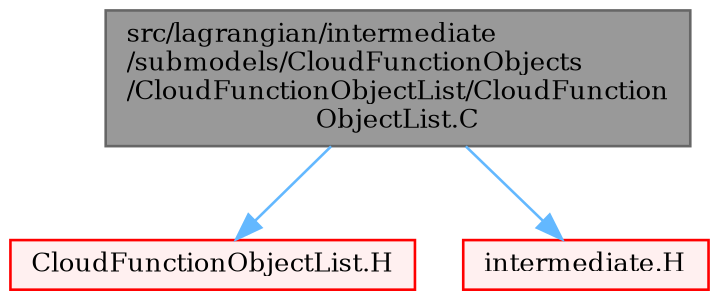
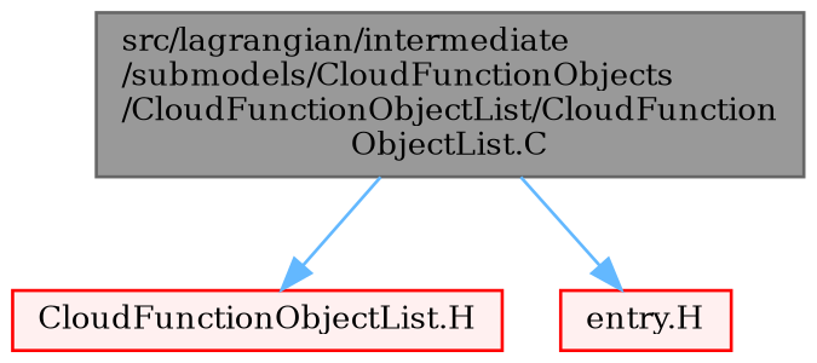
  digraph {
    fontname="DejaVu Serif"
    node [color=red fillcolor="#FFF0F0" fontname="DejaVu Serif" fontsize=10 shape=box style=filled]
    edge [color=steelblue1 fontname="DejaVu Serif" fontsize=10 labelfontname=Helvetica labelfontsize=10 style=solid]
    n1 [color=gray40 fillcolor=grey60 fontcolor=black height=0.2 label="src/lagrangian/intermediate\l/submodels/CloudFunctionObjects\l/CloudFunctionObjectList/CloudFunction\lObjectList.C" width=0.4]
    n2 [height=0.2 label="CloudFunctionObjectList.H" width=0.4]
-   n3 [height=0.2 label="intermediate.H" width=0.4]
+   n3 [height=0.2 label="entry.H" width=0.4]
    n1 -> n2
    n1 -> n3
  }
